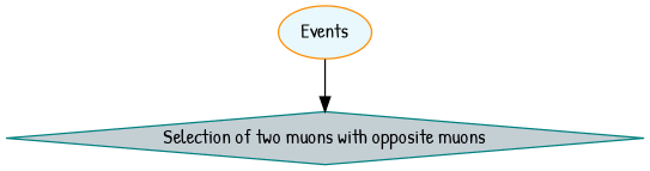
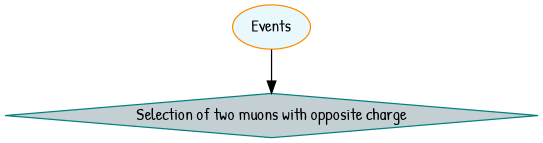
  digraph {
    fontname="Patrick Hand"
    node [style=filled fontname="Patrick Hand"]
-   n1 [fillcolor="#c4cfd4" label="Selection of two muons with opposite muons" shape=diamond color=teal]
+   n1 [fillcolor="#c4cfd4" label="Selection of two muons with opposite charge" shape=diamond color=teal]
    n2 [fillcolor="#e8f8fc" label=Events shape=oval color=darkorange]
    n2 -> n1 [style=solid fontname="Patrick Hand"]
  }
